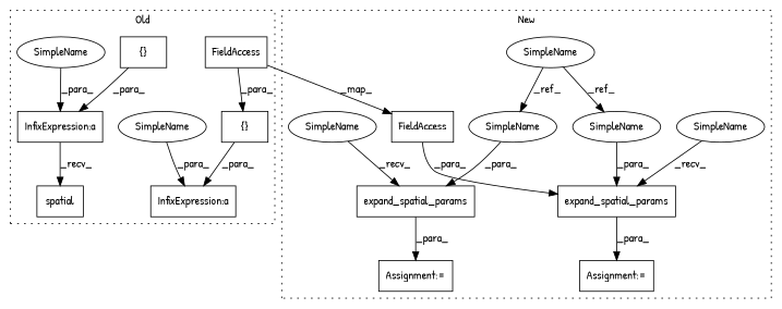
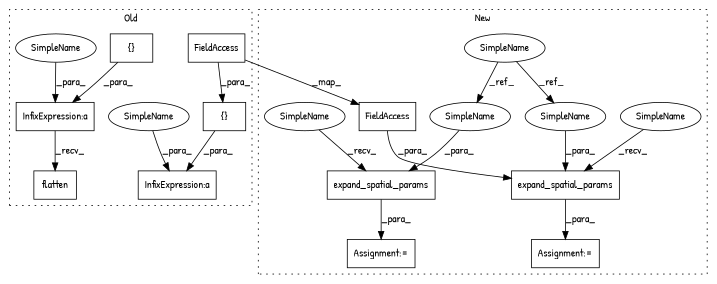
  digraph {
    fontname="Patrick Hand"
    node [a=42 l=12 shape=box fontname="Patrick Hand"]
    edge [fontname="Patrick Hand"]
    n1 [a=4 l="1,1" label="{}" s="4767,4784"]
    n2 [a=27 l=3 label="InfixExpression:a" s=4785]
    n3 [a=22 l=16 label=FieldAccess s=4768]
    n4 [a=27 l=3 label="InfixExpression:a" s=4927]
    n5 [a=4 l="1,1" label="{}" s="4914,4926"]
-   n6 [a=32 l=9 label=spatial s=4944]
+   n6 [a=32 l=9 label=flatten s=4944]
    n7 [label=SimpleName s=4788 shape=ellipse]
    n8 [label=SimpleName s=4930 shape=ellipse]
    n9 [a=32 l="22,1" label=expand_spatial_params s="4912,4963"]
    n10 [a=7 l=1 label="Assignment:=" s=4981]
    n11 [a=22 l=16 label=FieldAccess s=4934]
    n12 [label=SimpleName s=4827 shape=ellipse]
    n13 [a=32 l="22,1" label=expand_spatial_params s="5159,5207"]
    n14 [a=7 l=1 label="Assignment:=" s=5147]
    n15 [label=SimpleName s=4951 shape=ellipse]
    n16 [label=SimpleName s=5195 shape=ellipse]
    n17 [l=10 label=SimpleName s=4901 shape=ellipse]
    n18 [l=10 label=SimpleName s=5148 shape=ellipse]
    subgraph cluster_1 {
      label=Old
      style=dotted
      n1
      n2
      n3
      n4
      n5
      n6
      n7
      n8
    }
    subgraph cluster_2 {
      label=New
      style=dotted
      n9
      n10
      n11
      n12
      n13
      n14
      n15
      n16
      n17
      n18
    }
    n1 -> n2 [label=_para_]
    n3 -> n1 [label=_para_]
    n3 -> n11 [label=_map_]
    n4 -> n6 [label=_recv_]
    n5 -> n4 [label=_para_]
    n7 -> n2 [label=_para_]
    n8 -> n4 [label=_para_]
    n9 -> n10 [label=_para_]
    n11 -> n9 [label=_para_]
    n12 -> n15 [label=_ref_]
    n12 -> n16 [label=_ref_]
    n13 -> n14 [label=_para_]
    n15 -> n9 [label=_para_]
    n16 -> n13 [label=_para_]
    n17 -> n9 [label=_recv_]
    n18 -> n13 [label=_recv_]
  }
